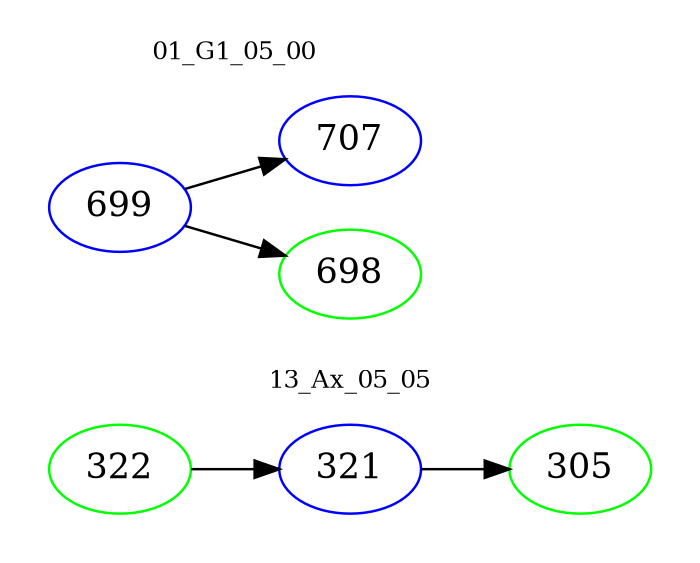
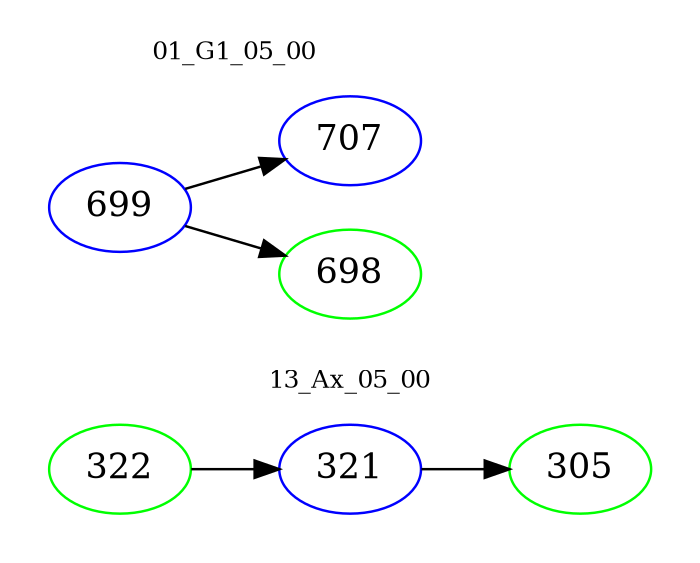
  digraph {
    rankdir=LR
    node [color=blue]
    edge [color=black]
    n1 [label=321]
    n2 [color=green label=305]
    n3 [color=green label=322]
    n4 [label=699]
    n5 [color=green label=698]
    n6 [label=707]
    subgraph cluster_1 {
      color=white
      fontsize=10
-     label="13_Ax_05_05"
+     label="13_Ax_05_00"
      n1
      n2
      n3
    }
    subgraph cluster_2 {
      color=white
      fontsize=10
      label="01_G1_05_00"
      n4
      n5
      n6
    }
    n1 -> n2
    n3 -> n1
    n4 -> n5
    n4 -> n6
  }
